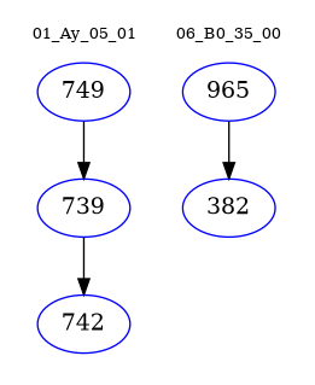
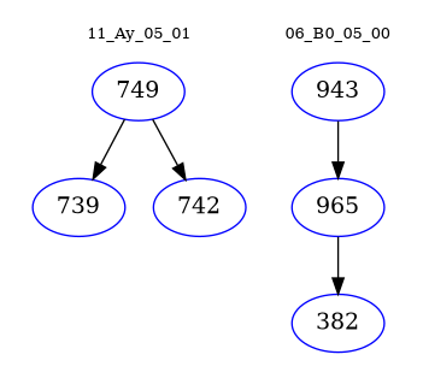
  digraph {
    node [color=blue]
    edge [color=black]
    n1 [label=749]
    n2 [label=739]
    n3 [label=742]
+   n4 [label=943]
    n5 [label=965]
    n6 [label=382]
    subgraph cluster_1 {
      color=white
      fontsize=10
-     label="01_Ay_05_01"
+     label="11_Ay_05_01"
      n1
      n2
      n3
    }
    subgraph cluster_2 {
      color=white
      fontsize=10
-     label="06_B0_35_00"
+     label="06_B0_05_00"
+     n4
      n5
      n6
    }
    n1 -> n2
-   n2 -> n3
+   n1 -> n3
+   n4 -> n5
    n5 -> n6
  }
